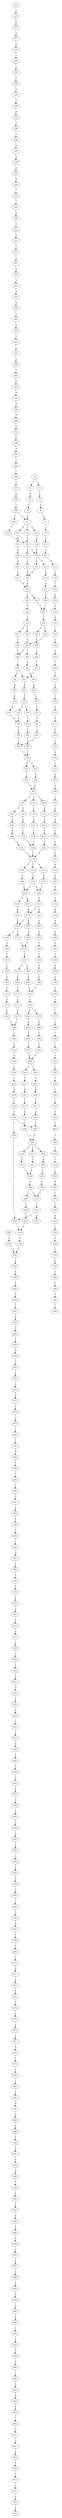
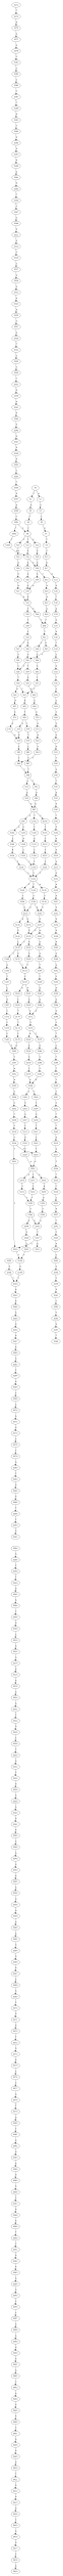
  strict digraph {
    fontname="Source Code Pro"
    node [fontname="Source Code Pro"]
    edge [fontname="Source Code Pro"]
    S0
    S1
    S2
    S3
    S4
    S5
    S6
    S7
    S8
    S9
    S10
    S11
    S12
    S13
    S14
    S15
    S16
    S17
    S18
    S19
    S20
    S21
    S22
    S23
    S24
    S25
    S26
    S27
    S28
    S29
    S30
    S31
    S32
    S33
    S34
    S35
    S36
    S37
    S38
    S39
    S40
    S41
    S42
    S43
    S44
    S45
    S46
    S47
    S48
    S49
    S50
    S51
    S52
    S53
    S54
    S55
    S56
    S57
    S58
    S59
    S60
    S61
    S62
    S63
    S64
    S65
    S66
    S67
    S68
    S69
    S70
    S71
    S72
    S73
    S74
    S75
    S76
    S77
    S78
    S79
    S80
    S81
    S82
    S83
    S84
    S85
    S86
    S87
    S88
    S89
    S90
    S91
    S92
    S93
    S94
    S95
    S96
    S97
    S98
    S99
    S100
    S101
    S102
    S103
    S104
    S105
    S106
    S107
    S108
    S109
    S110
    S111
    S112
    S113
    S114
    S115
    S116
    S117
    S118
    S119
    S120
    S121
    S122
    S123
    S124
    S125
    S126
    S127
    S128
    S129
    S130
    S131
    S132
    S133
    S134
    S135
    S136
    S137
    S138
    S139
    S140
    S141
    S142
    S143
    S144
    S145
    S146
    S147
    S148
    S149
    S150
    S151
    S152
    S153
    S154
    S155
    S156
    S157
    S158
    S159
    S160
    S161
    S162
    S163
    S164
    S165
    S166
    S167
    S168
    S169
    S170
    S171
    S172
    S173
    S174
    S175
    S176
    S177
    S178
    S179
    S180
    S181
    S182
    S183
    S184
    S185
    S186
    S187
    S188
    S189
    S190
    S191
    S192
    S193
    S194
    S195
    S196
    S197
    S198
    S199
    S200
    S201
    S202
    S203
    S204
    S205
    S206
    S207
    S208
    S209
    S210
    S211
    S212
    S213
    S214
    S215
    S216
    S217
    S218
    S221
    S219
    S220
    S222
    S223
    S224
    S225
    S226
    S227
    S228
    S229
    S230
    S231
    S232
    S233
    S234
    S235
    S236
    S237
    S238
    S239
    S240
    S241
    S242
    S243
    S244
    S245
    S246
    S247
    S248
    S249
    S250
    S251
    S252
    S253
    S254
    S256
    S257
    S255
    S258
    S259
    S260
    S261
    S262
    S263
    S264
    S265
    S266
    S267
    S268
    S269
    S270
    S272
    S271
    S273
    S274
    S275
    S276
    S277
    S278
    S279
    S280
    S281
    S282
    S283
    S284
    S285
    S286
    S287
    S288
    S289
    S290
    S291
    S292
    S293
    S294
    S295
    S296
    S297
    S298
    S299
    S300
    S301
    S302
    S303
    S304
    S305
    S306
    S307
    S308
    S309
    S310
    S311
    S312
    S313
    S314
    S315
    S316
    S317
    S318
    S319
    S320
    S321
    S322
    S323
    S324
    S325
    S326
    S327
    S328
    S329
    S330
    S331
    S332
    S333
    S334
    S335
    S336
    S337
    S338
    S339
    S340
    S341
    S342
    S343
    S344
    S345
    S346
    S347
    S348
    S349
    S350
    S351
    S352
    S353
    S354
    S355
    S356
    S357
    S358
    S359
    S360
    S361
    S362
    S363
    S364
    S365
    S366
    S367
    S368
    S369
    S370
    S371
    S372
    S373
    S374
    S375
    S376
    S377
    S378
    S379
    S380
    S381
    S382
    S383
    S384
    S385
    S386
    S387
    S388
    S389
    S390
    S391
    S392
    S393
    S394
    S395
    S396
    S397
    S398
    S399
    S400
    S401
    S402
    S403
    S404
    S405
    S406
    S407
    S408
    S409
    S410
    S411
    S412
    S413
    S414
    S415
    S416
    S417
    S418
    S419
    S0 -> S1 [label=A]
    S0 -> S2 [label=T]
    S1 -> S3 [label=T]
    S2 -> S4 [label=A]
    S3 -> S5 [label=C]
    S4 -> S6 [label=T]
    S5 -> S7 [label=G]
    S6 -> S8 [label=C]
    S7 -> S9 [label=T]
    S8 -> S10 [label=C]
    S8 -> S11 [label=T]
    S8 -> S12 [label=G]
    S9 -> S13 [label=C]
    S10 -> S14 [label=A]
    S11 -> S15 [label=G]
    S12 -> S16 [label=G]
    S13 -> S17 [label=G]
    S14 -> S18 [label=A]
    S15 -> S19 [label=G]
    S15 -> S20 [label=A]
    S16 -> S19 [label=G]
    S17 -> S21 [label=G]
    S18 -> S22 [label=G]
    S19 -> S23 [label=T]
    S19 -> S24 [label=A]
    S20 -> S25 [label=A]
    S21 -> S26 [label=G]
    S22 -> S27 [label=A]
    S23 -> S28 [label=A]
    S24 -> S29 [label=A]
    S25 -> S29 [label=A]
    S26 -> S30 [label=T]
    S27 -> S31 [label=G]
    S28 -> S32 [label=A]
    S29 -> S31 [label=G]
    S30 -> S33 [label=G]
    S31 -> S34 [label=G]
    S31 -> S35 [label=T]
    S32 -> S36 [label=G]
    S33 -> S37 [label=A]
    S34 -> S38 [label=T]
    S35 -> S39 [label=T]
    S36 -> S38 [label=T]
    S37 -> S40 [label=G]
    S38 -> S41 [label=T]
    S39 -> S42 [label=C]
    S40 -> S43 [label=T]
    S41 -> S44 [label=C]
    S41 -> S45 [label=G]
    S42 -> S46 [label=G]
    S42 -> S47 [label=T]
    S43 -> S48 [label=C]
    S44 -> S49 [label=T]
    S45 -> S50 [label=T]
    S46 -> S50 [label=T]
    S47 -> S51 [label=T]
    S48 -> S52 [label=G]
    S49 -> S53 [label=G]
    S50 -> S54 [label=T]
    S50 -> S55 [label=C]
    S51 -> S55 [label=C]
    S52 -> S56 [label=T]
    S53 -> S57 [label=T]
    S54 -> S58 [label=A]
    S55 -> S59 [label=T]
    S56 -> S60 [label=C]
    S57 -> S61 [label=C]
    S58 -> S62 [label=A]
    S59 -> S61 [label=C]
    S59 -> S63 [label=A]
    S60 -> S64 [label=C]
    S61 -> S65 [label=A]
    S62 -> S66 [label=C]
    S63 -> S67 [label=A]
    S64 -> S68 [label=C]
    S65 -> S69 [label=T]
    S66 -> S70 [label=A]
    S67 -> S71 [label=G]
    S68 -> S72 [label=A]
    S69 -> S73 [label=G]
    S69 -> S74 [label=C]
    S70 -> S75 [label=A]
    S71 -> S76 [label=G]
    S72 -> S77 [label=G]
    S73 -> S78 [label=G]
    S74 -> S79 [label=T]
    S75 -> S80 [label=A]
    S76 -> S78 [label=G]
    S77 -> S81 [label=A]
    S78 -> S82 [label=T]
    S79 -> S83 [label=C]
    S80 -> S84 [label=T]
    S81 -> S85 [label=T]
    S82 -> S86 [label=T]
    S83 -> S87 [label=T]
    S84 -> S86 [label=T]
    S85 -> S88 [label=G]
    S86 -> S89 [label=T]
    S87 -> S89 [label=T]
    S88 -> S90 [label=C]
    S89 -> S91 [label=T]
    S89 -> S92 [label=A]
    S90 -> S93 [label=G]
    S91 -> S94 [label=G]
    S92 -> S95 [label=G]
    S93 -> S96 [label=G]
    S94 -> S97 [label=G]
    S95 -> S97 [label=G]
    S96 -> S98 [label=T]
    S97 -> S99 [label=A]
    S97 -> S100 [label=C]
    S97 -> S101 [label=T]
    S98 -> S102 [label=G]
    S99 -> S103 [label=G]
    S99 -> S104 [label=A]
    S100 -> S105 [label=C]
    S101 -> S106 [label=C]
    S102 -> S107 [label=A]
    S103 -> S108 [label=A]
    S104 -> S109 [label=C]
    S105 -> S110 [label=T]
    S106 -> S111 [label=G]
    S107 -> S112 [label=G]
    S108 -> S113 [label=C]
    S109 -> S114 [label=A]
    S110 -> S115 [label=T]
    S111 -> S116 [label=C]
    S112 -> S117 [label=A]
    S113 -> S118 [label=C]
    S114 -> S119 [label=C]
    S115 -> S120 [label=C]
    S116 -> S118 [label=C]
    S117 -> S121 [label=G]
    S118 -> S122 [label=C]
    S119 -> S122 [label=C]
    S120 -> S122 [label=C]
    S121 -> S123 [label=A]
    S122 -> S124 [label=C]
    S122 -> S125 [label=T]
    S122 -> S126 [label=A]
    S123 -> S127 [label=A]
    S124 -> S128 [label=T]
    S125 -> S129 [label=T]
    S126 -> S130 [label=T]
    S127 -> S131 [label=G]
    S128 -> S132 [label=A]
    S129 -> S132 [label=A]
    S129 -> S133 [label=G]
    S130 -> S133 [label=G]
    S131 -> S134 [label=A]
    S132 -> S135 [label=G]
    S132 -> S136 [label=A]
    S133 -> S137 [label=G]
    S134 -> S138 [label=G]
    S135 -> S139 [label=G]
    S136 -> S140 [label=G]
    S137 -> S139 [label=G]
    S137 -> S141 [label=A]
    S138 -> S142 [label=A]
    S139 -> S143 [label=C]
    S139 -> S144 [label=A]
    S140 -> S143 [label=C]
    S141 -> S145 [label=C]
    S142 -> S146 [label=A]
    S143 -> S147 [label=G]
    S143 -> S148 [label=C]
    S144 -> S149 [label=G]
    S145 -> S150 [label=A]
    S146 -> S151 [label=A]
    S147 -> S152 [label=T]
    S148 -> S153 [label=A]
    S149 -> S152 [label=T]
    S150 -> S154 [label=T]
    S151 -> S155 [label=C]
    S152 -> S156 [label=C]
    S153 -> S157 [label=T]
    S154 -> S158 [label=T]
    S155 -> S159 [label=A]
    S156 -> S160 [label=G]
    S156 -> S161 [label=A]
    S157 -> S162 [label=C]
    S158 -> S163 [label=G]
    S159 -> S164 [label=A]
    S160 -> S165 [label=C]
    S161 -> S166 [label=A]
    S162 -> S167 [label=A]
    S163 -> S168 [label=A]
    S164 -> S169 [label=A]
    S165 -> S170 [label=T]
    S166 -> S171 [label=A]
    S167 -> S172 [label=C]
    S168 -> S171 [label=A]
    S169 -> S173 [label=C]
    S170 -> S174 [label=T]
    S171 -> S175 [label=C]
    S172 -> S176 [label=C]
    S173 -> S177 [label=T]
    S174 -> S178 [label=C]
    S175 -> S179 [label=T]
    S175 -> S180 [label=A]
    S176 -> S181 [label=C]
    S177 -> S182 [label=C]
    S178 -> S183 [label=A]
    S179 -> S184 [label=G]
    S180 -> S185 [label=A]
    S181 -> S183 [label=A]
    S182 -> S186 [label=T]
    S183 -> S187 [label=C]
    S184 -> S188 [label=C]
    S185 -> S189 [label=A]
    S186 -> S190 [label=T]
    S187 -> S191 [label=A]
    S188 -> S192 [label=C]
    S189 -> S193 [label=C]
    S190 -> S194 [label=C]
    S191 -> S195 [label=A]
    S192 -> S196 [label=G]
    S193 -> S196 [label=G]
    S194 -> S197 [label=T]
    S195 -> S198 [label=C]
    S196 -> S199 [label=A]
    S196 -> S200 [label=T]
    S197 -> S201 [label=C]
    S198 -> S202 [label=C]
    S199 -> S203 [label=G]
    S200 -> S204 [label=C]
    S201 -> S205 [label=T]
    S202 -> S206 [label=T]
    S203 -> S207 [label=G]
    S204 -> S208 [label=G]
    S205 -> S209 [label=T]
    S206 -> S210 [label=C]
    S207 -> S211 [label=C]
    S208 -> S212 [label=T]
    S209 -> S213 [label=G]
    S210 -> S214 [label=T]
    S211 -> S215 [label=A]
    S212 -> S216 [label=T]
    S213 -> S217 [label=A]
    S214 -> S218 [label=T]
    S214 -> S221 [label=T]
    S215 -> S219 [label=T]
    S216 -> S218 [label=T]
    S217 -> S220 [label=T]
    S218 -> S222 [label=A]
    S221 -> S224 [label=C]
    S219 -> S222 [label=A]
    S220 -> S223 [label=T]
    S222 -> S225 [label=G]
    S222 -> S226 [label=A]
    S222 -> S227 [label=C]
    S223 -> S228 [label=T]
    S224 -> S229 [label=T]
    S225 -> S230 [label=A]
    S226 -> S231 [label=C]
    S227 -> S232 [label=C]
    S228 -> S233 [label=C]
    S229 -> S234 [label=G]
    S230 -> S235 [label=A]
    S231 -> S236 [label=T]
    S232 -> S236 [label=T]
    S233 -> S237 [label=A]
    S234 -> S238 [label=T]
    S235 -> S239 [label=T]
    S236 -> S240 [label=T]
    S237 -> S241 [label=T]
    S238 -> S242 [label=A]
    S239 -> S243 [label=G]
    S240 -> S243 [label=G]
    S240 -> S244 [label=A]
    S241 -> S245 [label=C]
    S242 -> S246 [label=A]
    S243 -> S247 [label=T]
    S244 -> S248 [label=G]
    S245 -> S249 [label=A]
    S246 -> S250 [label=A]
    S247 -> S224 [label=C]
    S247 -> S251 [label=G]
    S248 -> S252 [label=C]
    S249 -> S253 [label=C]
    S250 -> S254 [label=G]
    S252 -> S229 [label=T]
    S253 -> S256 [label=A]
    S254 -> S257 [label=A]
    S256 -> S259 [label=C]
    S257 -> S260 [label=A]
    S255 -> S258 [label=G]
    S258 -> S238 [label=T]
    S259 -> S261 [label=G]
    S260 -> S262 [label=G]
    S261 -> S263 [label=T]
    S262 -> S264 [label=C]
    S263 -> S265 [label=C]
    S264 -> S266 [label=A]
    S265 -> S267 [label=G]
    S266 -> S268 [label=T]
    S267 -> S269 [label=T]
    S268 -> S270 [label=C]
    S270 -> S272 [label=A]
    S272 -> S274 [label=G]
    S271 -> S273 [label=T]
    S273 -> S275 [label=A]
    S274 -> S276 [label=T]
    S275 -> S277 [label=A]
    S276 -> S278 [label=T]
    S277 -> S279 [label=A]
    S278 -> S280 [label=G]
    S279 -> S281 [label=C]
    S280 -> S282 [label=T]
    S281 -> S283 [label=C]
    S282 -> S284 [label=G]
    S283 -> S285 [label=C]
    S284 -> S286 [label=A]
    S285 -> S287 [label=C]
    S286 -> S288 [label=T]
    S287 -> S289 [label=T]
    S288 -> S290 [label=C]
    S289 -> S291 [label=A]
    S290 -> S292 [label=G]
    S291 -> S293 [label=T]
-   S292 -> S294 [label=G]
    S293 -> S295 [label=A]
    S294 -> S296 [label=G]
    S295 -> S297 [label=G]
    S296 -> S298 [label=C]
    S297 -> S299 [label=A]
    S298 -> S300 [label=T]
    S299 -> S301 [label=A]
    S300 -> S302 [label=G]
    S301 -> S303 [label=G]
    S302 -> S304 [label=A]
    S303 -> S305 [label=T]
    S304 -> S306 [label=C]
    S305 -> S307 [label=C]
    S306 -> S308 [label=G]
    S307 -> S309 [label=C]
    S308 -> S310 [label=C]
    S309 -> S311 [label=G]
    S310 -> S312 [label=G]
    S311 -> S313 [label=A]
    S312 -> S314 [label=G]
    S313 -> S315 [label=C]
    S314 -> S316 [label=A]
    S315 -> S317 [label=C]
    S316 -> S318 [label=A]
    S317 -> S319 [label=A]
    S318 -> S320 [label=G]
    S319 -> S321 [label=G]
    S320 -> S322 [label=A]
    S321 -> S323 [label=A]
    S322 -> S324 [label=C]
    S323 -> S325 [label=G]
    S324 -> S326 [label=G]
    S325 -> S327 [label=C]
    S326 -> S328 [label=C]
    S327 -> S329 [label=G]
    S328 -> S330 [label=C]
    S329 -> S331 [label=T]
    S330 -> S332 [label=G]
    S331 -> S333 [label=C]
    S332 -> S334 [label=C]
    S333 -> S335 [label=C]
    S334 -> S336 [label=G]
    S335 -> S337 [label=T]
    S336 -> S338 [label=A]
    S337 -> S339 [label=G]
    S338 -> S340 [label=A]
    S339 -> S341 [label=A]
    S340 -> S342 [label=A]
    S341 -> S343 [label=A]
    S342 -> S344 [label=A]
    S343 -> S345 [label=G]
    S344 -> S346 [label=A]
    S345 -> S347 [label=A]
    S346 -> S348 [label=A]
    S347 -> S349 [label=G]
    S348 -> S350 [label=G]
    S349 -> S351 [label=A]
    S350 -> S352 [label=A]
    S351 -> S353 [label=C]
    S352 -> S354 [label=A]
    S353 -> S355 [label=T]
    S354 -> S356 [label=G]
    S355 -> S357 [label=G]
    S356 -> S358 [label=A]
    S357 -> S359 [label=G]
    S358 -> S360 [label=G]
    S359 -> S361 [label=T]
    S360 -> S362 [label=A]
    S361 -> S8 [label=C]
    S361 -> S363 [label=T]
    S362 -> S364 [label=G]
    S363 -> S365 [label=T]
    S364 -> S366 [label=G]
    S365 -> S15 [label=G]
    S366 -> S367 [label=A]
    S367 -> S368 [label=C]
    S368 -> S369 [label=A]
    S369 -> S370 [label=C]
    S370 -> S371 [label=G]
    S371 -> S372 [label=G]
    S372 -> S373 [label=T]
    S373 -> S374 [label=G]
    S374 -> S375 [label=A]
    S375 -> S376 [label=C]
    S376 -> S377 [label=C]
    S377 -> S378 [label=G]
    S378 -> S379 [label=T]
    S379 -> S380 [label=G]
    S380 -> S381 [label=T]
    S381 -> S382 [label=A]
    S382 -> S383 [label=G]
    S383 -> S384 [label=A]
    S384 -> S385 [label=G]
    S385 -> S386 [label=A]
    S386 -> S387 [label=C]
    S387 -> S388 [label=A]
    S388 -> S389 [label=A]
    S389 -> S390 [label=T]
    S390 -> S391 [label=C]
    S391 -> S392 [label=A]
    S392 -> S393 [label=A]
    S393 -> S394 [label=A]
    S394 -> S395 [label=G]
    S395 -> S396 [label=C]
    S396 -> S397 [label=T]
    S397 -> S398 [label=G]
    S398 -> S399 [label=A]
    S399 -> S400 [label=A]
    S400 -> S401 [label=A]
    S401 -> S402 [label=A]
    S402 -> S403 [label=C]
    S403 -> S404 [label=A]
    S404 -> S405 [label=A]
    S405 -> S406 [label=A]
    S406 -> S407 [label=C]
    S407 -> S408 [label=A]
    S408 -> S409 [label=A]
    S409 -> S410 [label=G]
    S410 -> S411 [label=T]
    S411 -> S412 [label=A]
    S412 -> S413 [label=A]
    S413 -> S414 [label=G]
    S414 -> S415 [label=C]
    S415 -> S416 [label=G]
    S416 -> S417 [label=G]
    S417 -> S418 [label=T]
    S418 -> S419 [label=A]
  }
